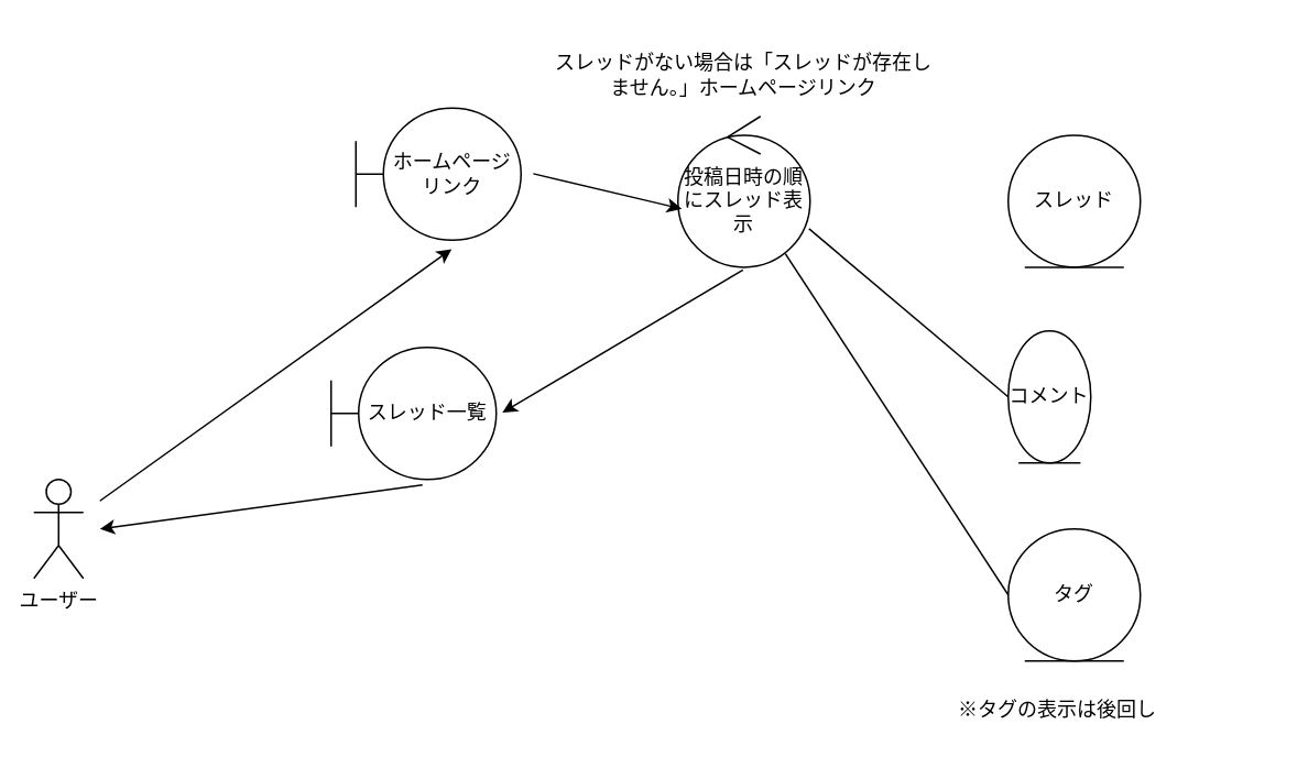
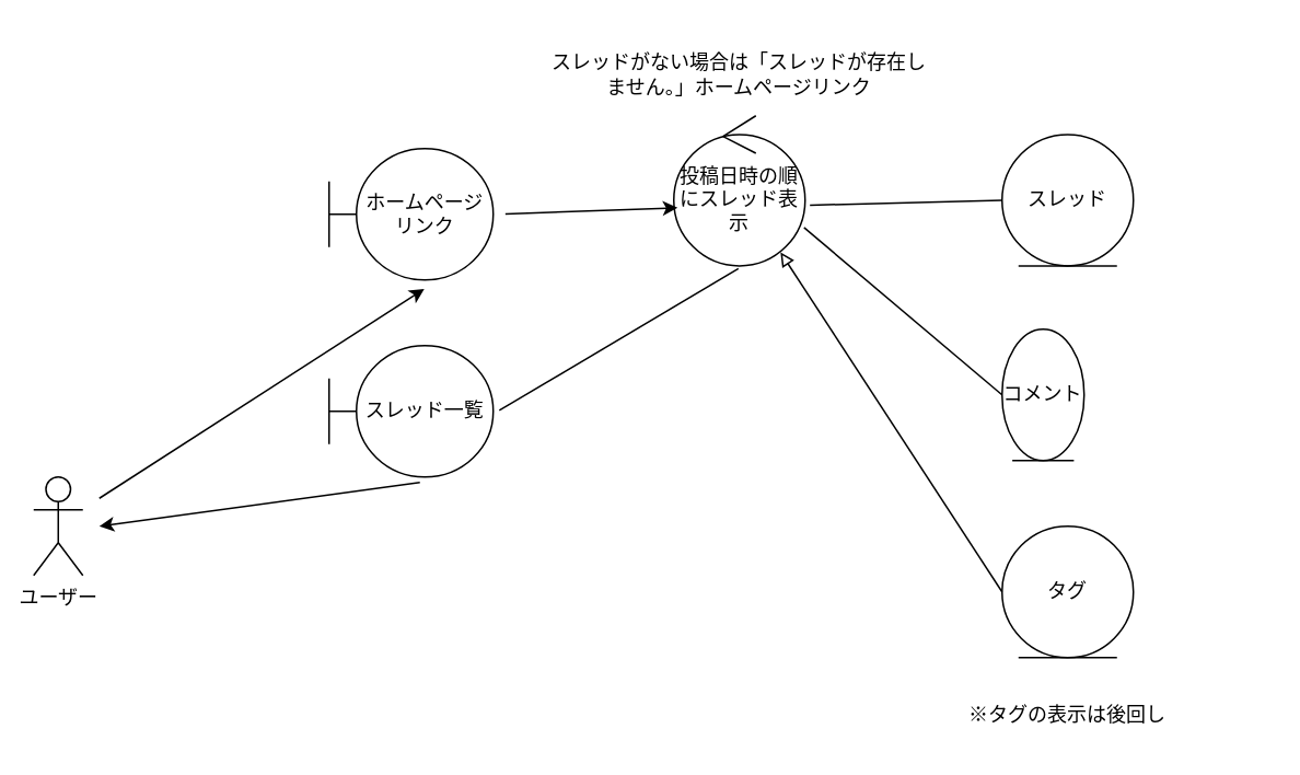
  <mxCell id="0" />
  <mxCell id="1" parent="0" />
  <mxCell id="2" value="ユーザー" style="shape=umlActor;verticalLabelPosition=bottom;verticalAlign=top;html=1;" vertex="1" parent="1"><mxGeometry x="20" y="290" width="30" height="60" as="geometry" /></mxCell>
  <mxCell id="3" value="スレッド一覧" style="shape=umlBoundary;whiteSpace=wrap;html=1;" vertex="1" parent="1"><mxGeometry x="200" y="210" width="100" height="80" as="geometry" /></mxCell>
  <mxCell id="4" value="スレッド" style="ellipse;shape=umlEntity;whiteSpace=wrap;html=1;" vertex="1" parent="1"><mxGeometry x="610" y="81.43" width="80" height="80" as="geometry" /></mxCell>
  <mxCell id="5" value="投稿日時の順にスレッド表示" style="ellipse;shape=umlControl;whiteSpace=wrap;html=1;" vertex="1" parent="1"><mxGeometry x="410" y="70" width="80" height="91.43" as="geometry" /></mxCell>
- <mxCell id="6" value="" style="endArrow=classic;html=1;entryX=1.037;entryY=0.493;entryDx=0;entryDy=0;entryPerimeter=0;exitX=0.492;exitY=1.018;exitDx=0;exitDy=0;exitPerimeter=0;" edge="1" parent="1" source="5" target="3"><mxGeometry width="50" height="50" relative="1" as="geometry"><mxPoint x="170" y="240" as="sourcePoint" /><mxPoint x="300" y="190" as="targetPoint" /></mxGeometry></mxCell>
+ <mxCell id="6" value="" style="endArrow=none;html=1;entryX=1.037;entryY=0.493;entryDx=0;entryDy=0;entryPerimeter=0;exitX=0.492;exitY=1.018;exitDx=0;exitDy=0;exitPerimeter=0;" edge="1" parent="1" source="5" target="3"><mxGeometry width="50" height="50" relative="1" as="geometry"><mxPoint x="170" y="240" as="sourcePoint" /><mxPoint x="300" y="190" as="targetPoint" /></mxGeometry></mxCell>
  <mxCell id="7" value="" style="endArrow=classic;html=1;exitX=0.553;exitY=1.042;exitDx=0;exitDy=0;exitPerimeter=0;" edge="1" parent="1" source="3"><mxGeometry width="50" height="50" relative="1" as="geometry"><mxPoint x="430" y="200" as="sourcePoint" /><mxPoint x="60" y="320" as="targetPoint" /></mxGeometry></mxCell>
- <mxCell id="9" value="ホームページリンク" style="shape=umlBoundary;whiteSpace=wrap;html=1;" vertex="1" parent="1"><mxGeometry x="215" y="65" width="100" height="80" as="geometry" /></mxCell>
+ <mxCell id="8" value="" style="endArrow=none;html=1;exitX=0;exitY=0.5;exitDx=0;exitDy=0;entryX=1.037;entryY=0.596;entryDx=0;entryDy=0;entryPerimeter=0;strokeColor=default;endFill=0;" edge="1" parent="1" source="4" target="5"><mxGeometry width="50" height="50" relative="1" as="geometry"><mxPoint x="430" y="200" as="sourcePoint" /><mxPoint x="312.1" y="201.28" as="targetPoint" /></mxGeometry></mxCell>
+ <mxCell id="9" value="ホームページリンク" style="shape=umlBoundary;whiteSpace=wrap;html=1;" vertex="1" parent="1"><mxGeometry x="200" y="90" width="100" height="80" as="geometry" /></mxCell>
  <mxCell id="10" value="" style="endArrow=classic;html=1;entryX=0.58;entryY=1.068;entryDx=0;entryDy=0;entryPerimeter=0;" edge="1" parent="1" target="9"><mxGeometry width="50" height="50" relative="1" as="geometry"><mxPoint x="60" y="303" as="sourcePoint" /><mxPoint x="70" y="330" as="targetPoint" /></mxGeometry></mxCell>
  <mxCell id="11" value="" style="endArrow=classic;html=1;exitX=1.074;exitY=0.497;exitDx=0;exitDy=0;exitPerimeter=0;entryX=0.029;entryY=0.613;entryDx=0;entryDy=0;entryPerimeter=0;" edge="1" parent="1" source="9" target="5"><mxGeometry width="50" height="50" relative="1" as="geometry"><mxPoint x="70" y="313" as="sourcePoint" /><mxPoint x="410" y="130" as="targetPoint" /></mxGeometry></mxCell>
  <mxCell id="12" value="スレッドがない場合は「スレッドが存在しません。」ホームページリンク" style="text;html=1;strokeColor=none;fillColor=none;align=center;verticalAlign=middle;whiteSpace=wrap;rounded=0;" vertex="1" parent="1"><mxGeometry x="330" y="20" width="240" height="50" as="geometry" /></mxCell>
  <mxCell id="13" value="コメント" style="ellipse;shape=umlEntity;whiteSpace=wrap;html=1;" vertex="1" parent="1"><mxGeometry x="610" y="200" width="50" height="80" as="geometry" /></mxCell>
  <mxCell id="14" value="タグ" style="ellipse;shape=umlEntity;whiteSpace=wrap;html=1;" vertex="1" parent="1"><mxGeometry x="610" y="320" width="80" height="80" as="geometry" /></mxCell>
  <mxCell id="15" value="" style="endArrow=none;html=1;exitX=0;exitY=0.5;exitDx=0;exitDy=0;strokeColor=default;endFill=0;entryX=0.992;entryY=0.745;entryDx=0;entryDy=0;entryPerimeter=0;" edge="1" parent="1" source="13" target="5"><mxGeometry width="50" height="50" relative="1" as="geometry"><mxPoint x="620" y="130" as="sourcePoint" /><mxPoint x="490" y="120" as="targetPoint" /></mxGeometry></mxCell>
- <mxCell id="16" value="" style="endArrow=none;html=1;exitX=0;exitY=0.5;exitDx=0;exitDy=0;strokeColor=default;endFill=0;entryX=0.813;entryY=0.91;entryDx=0;entryDy=0;entryPerimeter=0;" edge="1" parent="1" source="14" target="5"><mxGeometry width="50" height="50" relative="1" as="geometry"><mxPoint x="620" y="240" as="sourcePoint" /><mxPoint x="499.36" y="148.115" as="targetPoint" /></mxGeometry></mxCell>
- <mxCell id="17" value="※タグの表示は後回し" style="text;html=1;strokeColor=none;fillColor=none;align=center;verticalAlign=middle;whiteSpace=wrap;rounded=0;" vertex="1" parent="1"><mxGeometry x="520" y="415" width="240" height="30" as="geometry" /></mxCell>
+ <mxCell id="16" value="" style="endArrow=block;html=1;exitX=0;exitY=0.5;exitDx=0;exitDy=0;strokeColor=default;endFill=0;entryX=0.813;entryY=0.91;entryDx=0;entryDy=0;entryPerimeter=0;" edge="1" parent="1" source="14" target="5"><mxGeometry width="50" height="50" relative="1" as="geometry"><mxPoint x="620" y="240" as="sourcePoint" /><mxPoint x="499.36" y="148.115" as="targetPoint" /></mxGeometry></mxCell>
+ <mxCell id="17" value="※タグの表示は後回し" style="text;html=1;strokeColor=none;fillColor=none;align=center;verticalAlign=middle;whiteSpace=wrap;rounded=0;" vertex="1" parent="1"><mxGeometry x="530" y="420" width="240" height="30" as="geometry" /></mxCell>
